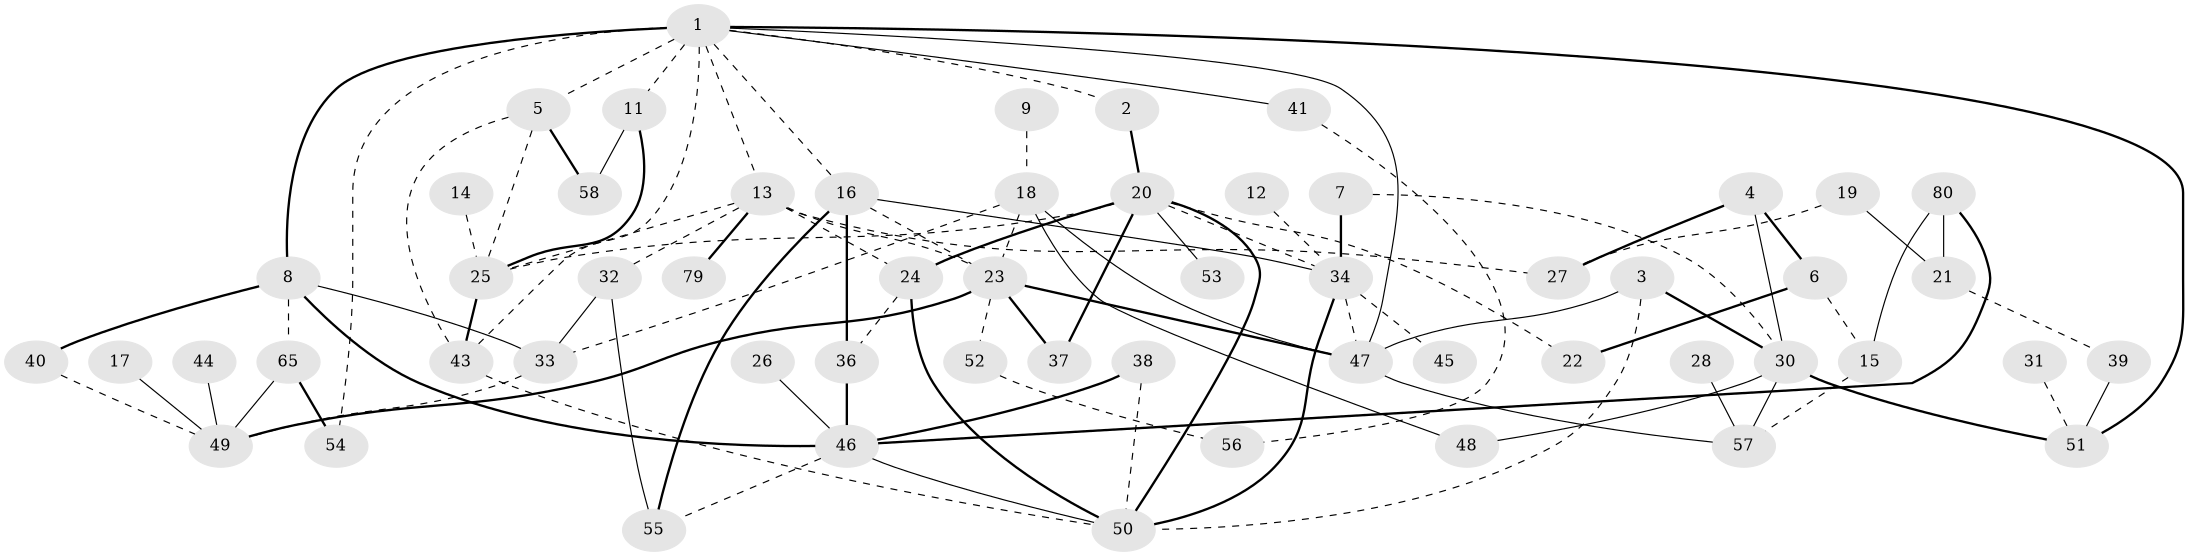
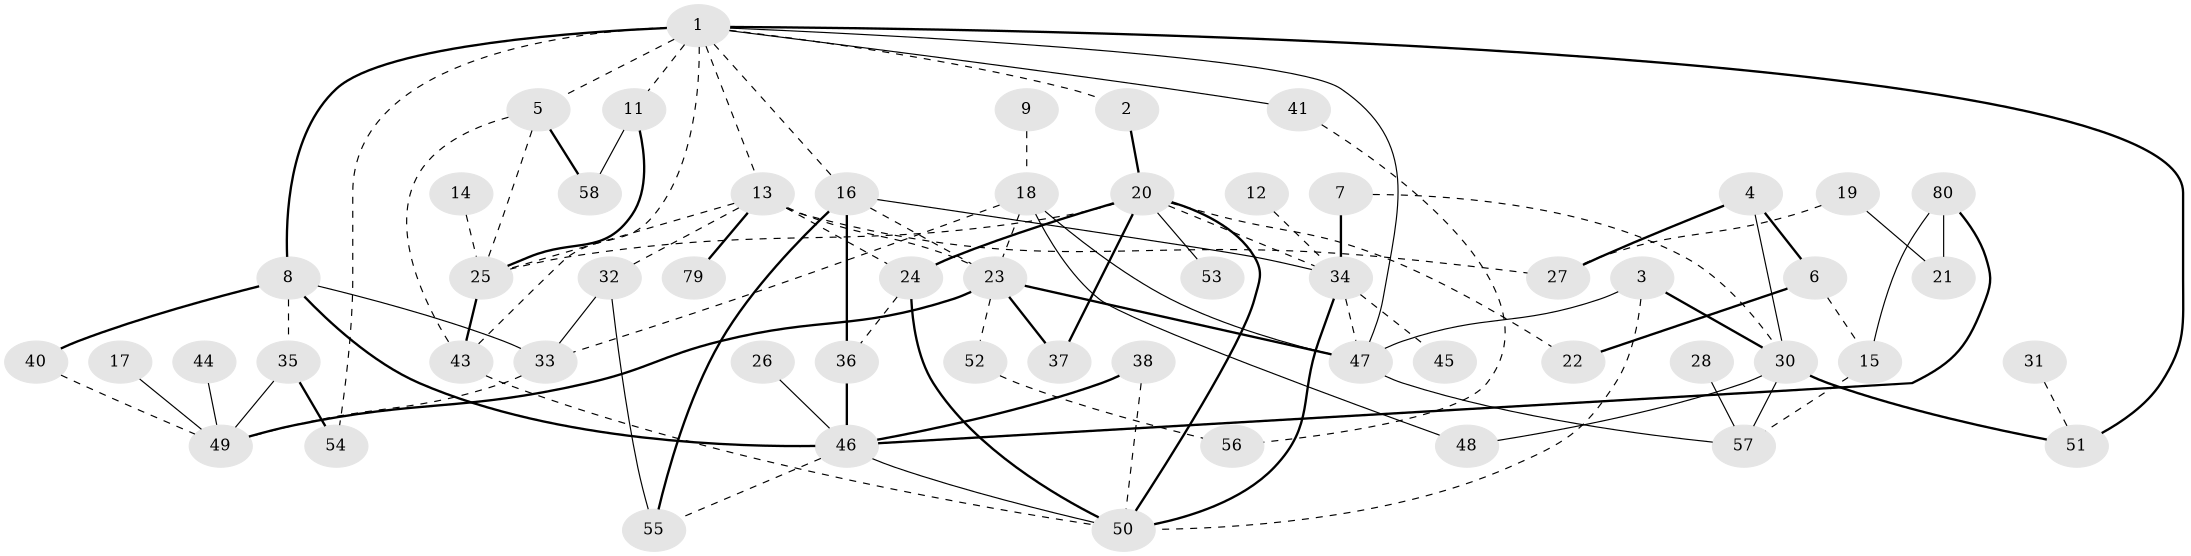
  graph {
    node [color=gray90 style=filled]
    edge [style=dashed weight=1.0]
    1
    2
    5
    8
    11
    13
    16
    41
    43
    47
    51
    54
    20
    25
    58
    33
-   35 [label=65]
+   35
    40
    46
    27
    23
    24
    n23 [label=79]
    32
    34
    36
    55
    56
    50
    57
    22
    37
    53
    3
    30
    48
    4
    6
    15
    7
    45
    49
    9
    18
    n45 [label=80]
    21
-   39
    12
    52
    14
    17
    19
    26
    28
    31
    38
    44
    1 -- 2
    1 -- 5
    1 -- 8 [style=bold]
    1 -- 11 [weight=2.0]
    1 -- 13
    1 -- 16
    1 -- 41 [style=solid]
    1 -- 43 [weight=2.0]
    1 -- 47 [style=solid]
    1 -- 51 [style=bold]
    1 -- 54
    2 -- 20 [style=bold]
    5 -- 43
    5 -- 25
    5 -- 58 [style=bold]
    8 -- 33 [style=solid]
    8 -- 35
    8 -- 40 [style=bold]
    8 -- 46 [style=bold]
    11 -- 25 [style=bold]
    11 -- 58 [style=solid]
    13 -- 25
    13 -- 27
    13 -- 23
    13 -- 24
    13 -- n23 [style=bold]
    13 -- 32
    16 -- 23
    16 -- 34 [style=solid]
    16 -- 36 [style=bold]
    16 -- 55 [style=bold]
    41 -- 56
    43 -- 50
    47 -- 57 [style=solid]
    20 -- 25
    20 -- 24 [style=bold]
    20 -- 34
    20 -- 50 [style=bold]
    20 -- 22
    20 -- 37 [style=bold]
    20 -- 53 [style=solid]
    25 -- 43 [style=bold]
    33 -- 49
    35 -- 54 [style=bold]
    35 -- 49 [style=solid]
    40 -- 49
    46 -- 55
    46 -- 50 [style=solid]
    23 -- 47 [style=bold]
    23 -- 37 [style=bold]
    23 -- 49 [style=bold]
    23 -- 52
    24 -- 36
    24 -- 50 [style=bold]
    32 -- 33 [style=solid]
    32 -- 55 [style=solid]
    34 -- 47
    34 -- 50 [style=bold]
    34 -- 45
    36 -- 46 [style=bold]
    3 -- 47 [style=solid]
    3 -- 50
    3 -- 30 [style=bold]
    30 -- 51 [style=bold]
    30 -- 57 [style=solid]
    30 -- 48 [style=solid]
    4 -- 27 [style=bold]
    4 -- 30 [style=solid]
    4 -- 6 [style=bold]
    6 -- 22 [style=bold]
    6 -- 15
    15 -- 57
    7 -- 34 [style=bold]
    7 -- 30
    9 -- 18
    18 -- 47 [style=solid]
    18 -- 33
    18 -- 23
    18 -- 48 [style=solid]
    n45 -- 46 [style=bold]
    n45 -- 15 [style=solid]
    n45 -- 21 [style=solid]
-   21 -- 39
-   39 -- 51 [style=solid]
    12 -- 34
    52 -- 56
    14 -- 25
    17 -- 49 [style=solid]
    19 -- 27
    19 -- 21 [style=solid]
    26 -- 46 [style=solid]
    28 -- 57 [style=solid]
    31 -- 51
    38 -- 46 [style=bold]
    38 -- 50
    44 -- 49 [style=solid]
  }
